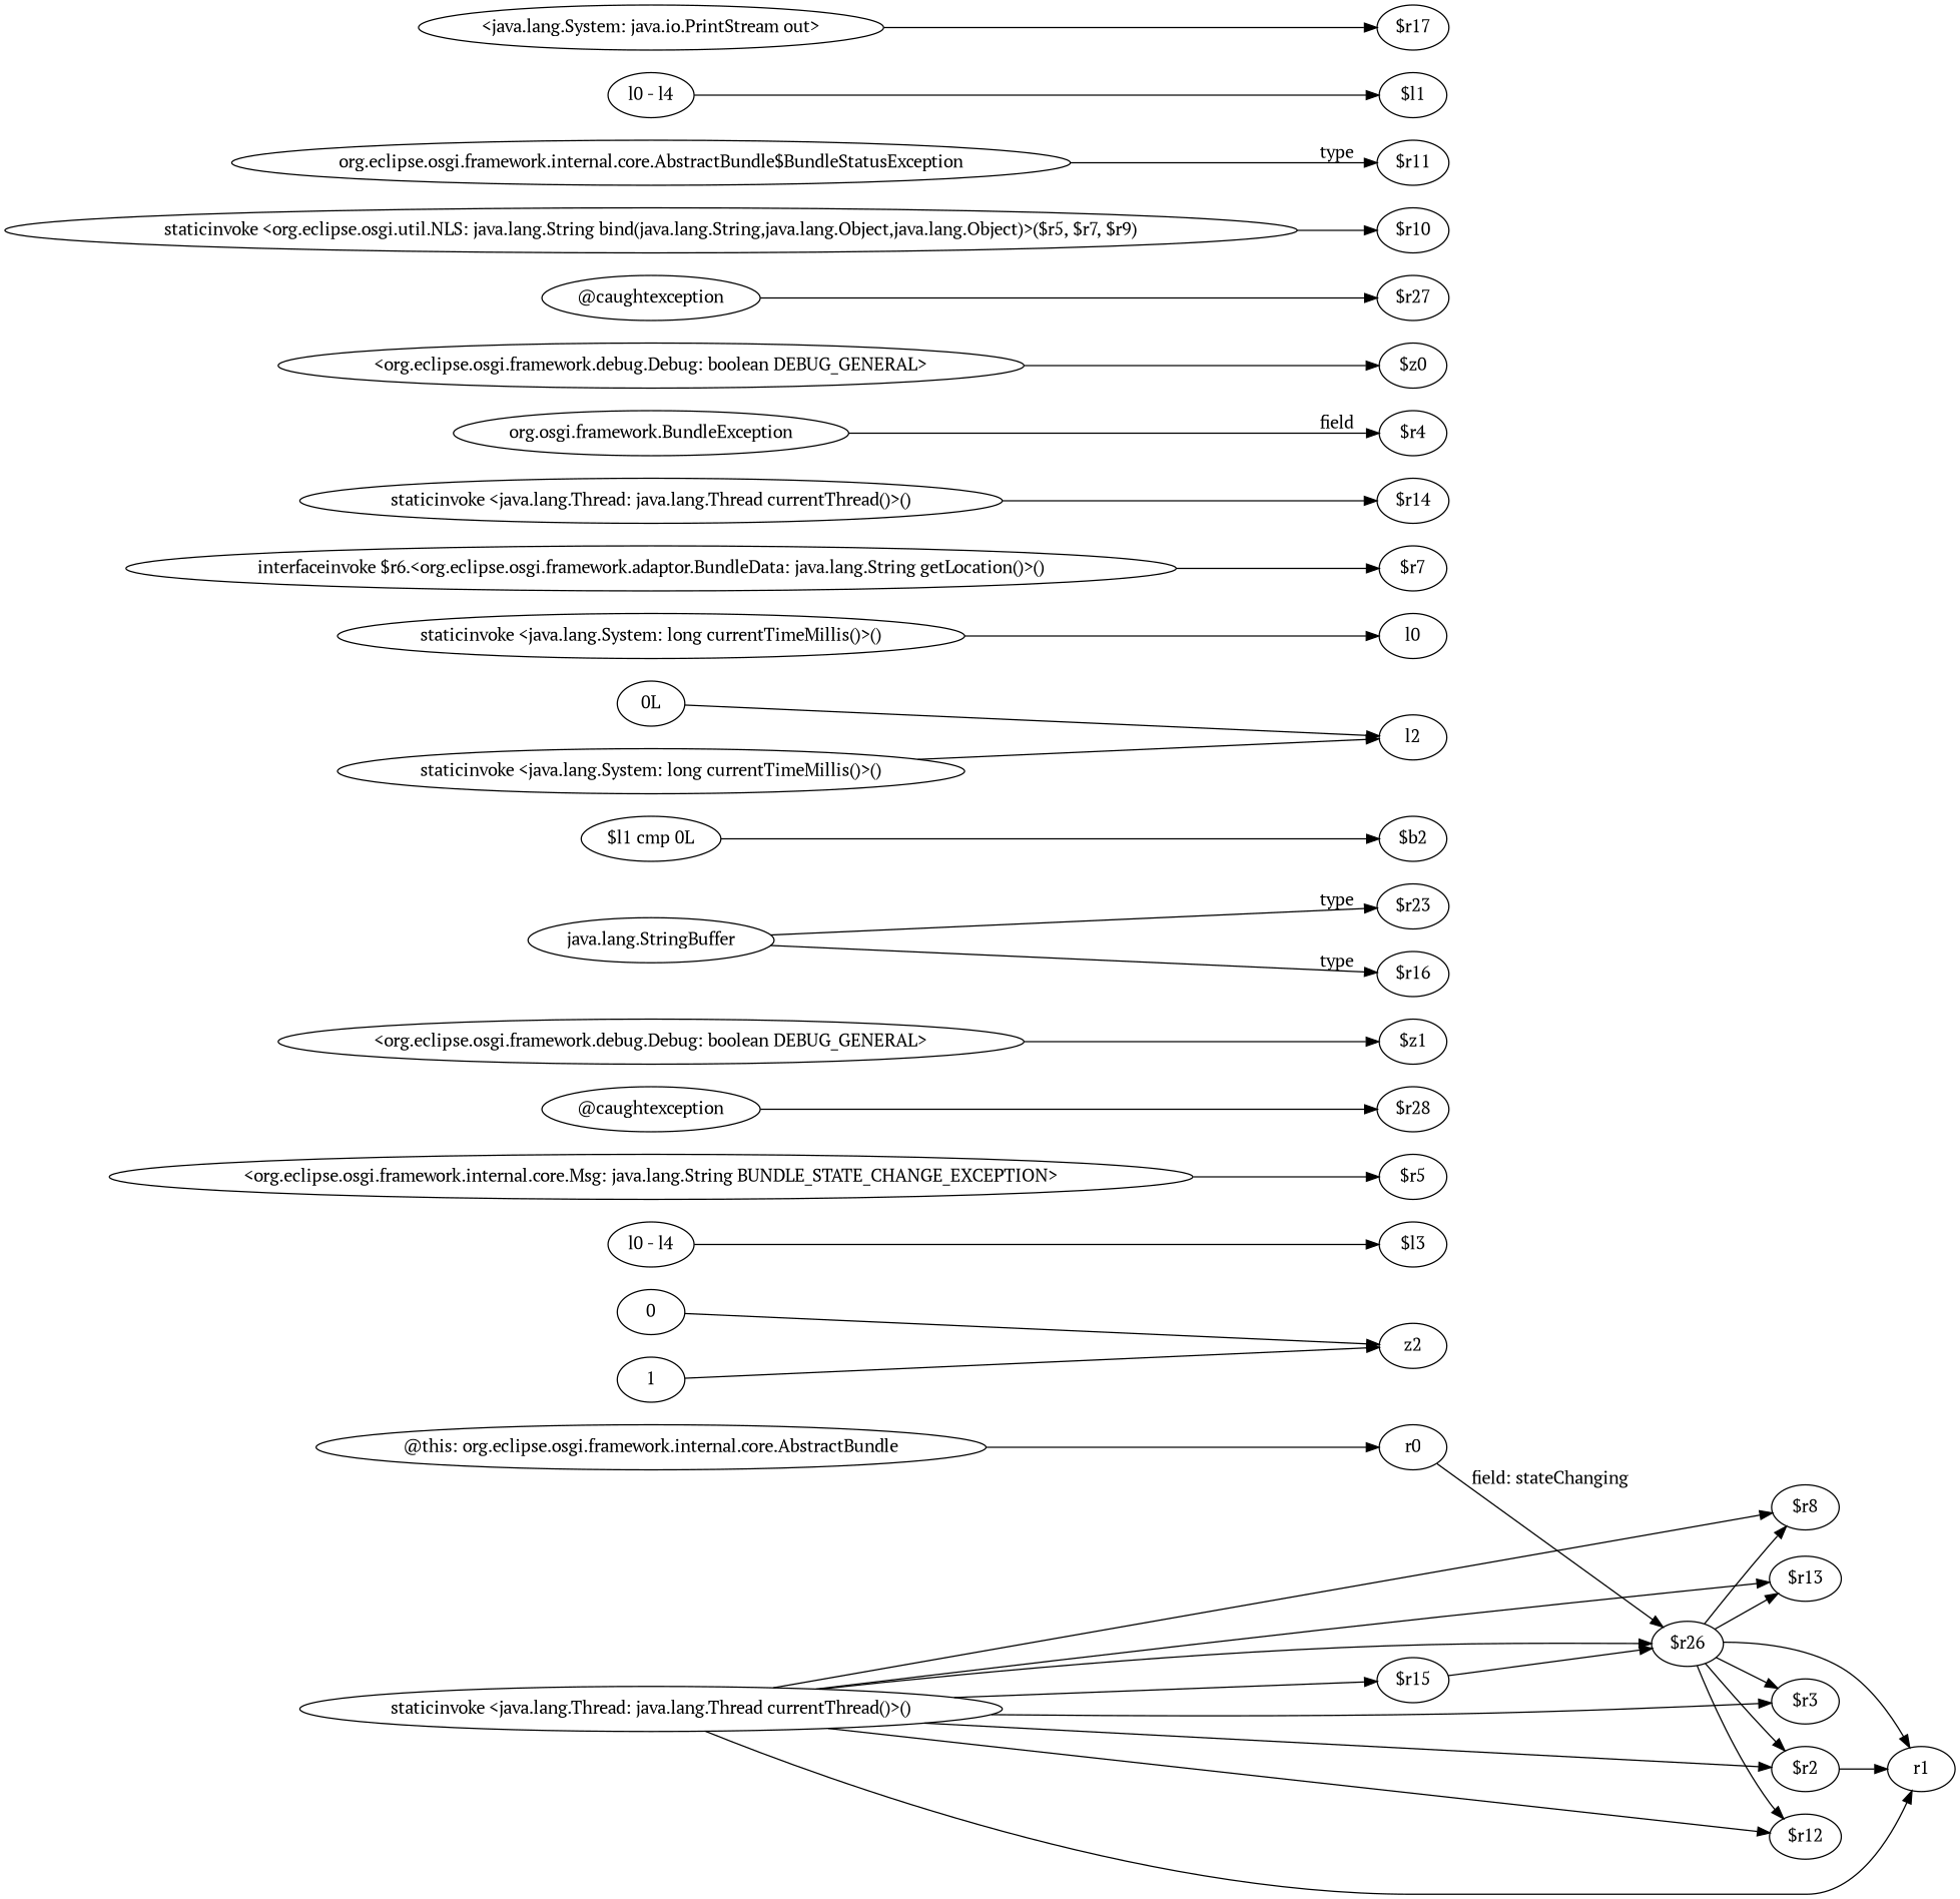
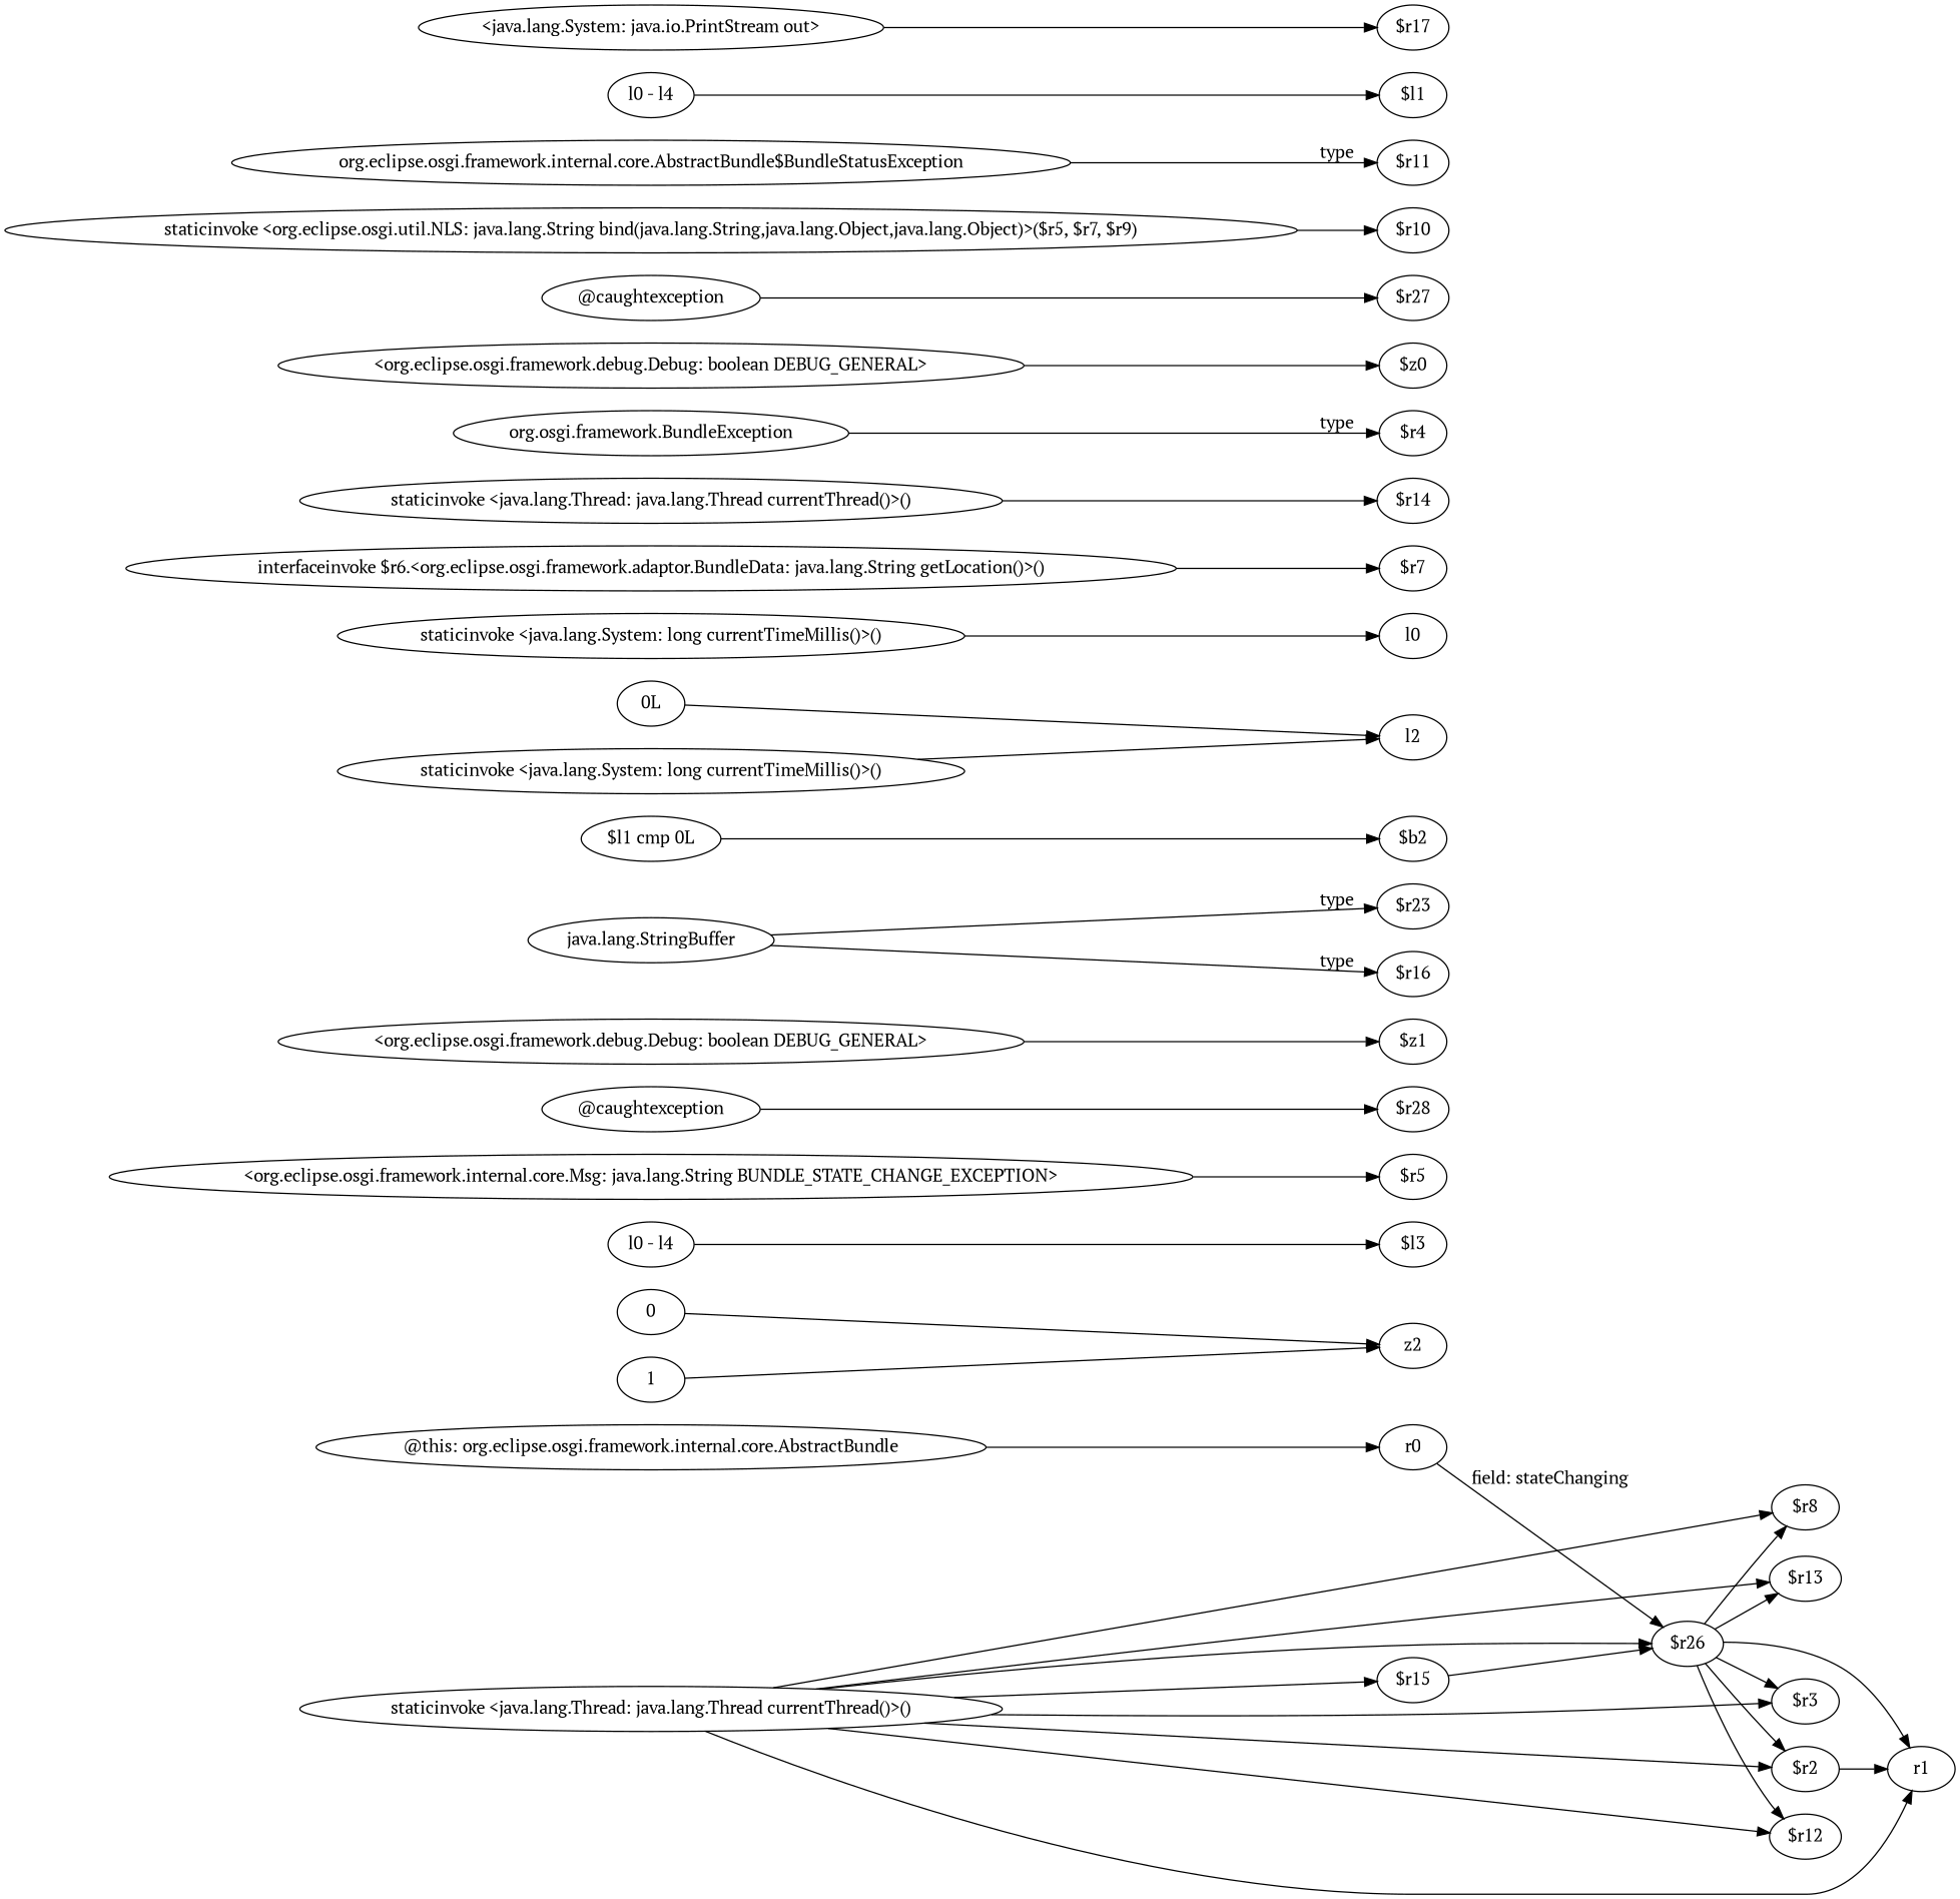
  digraph {
    fontname="PT Serif"
    rankdir=LR
    node [fontname="PT Serif"]
    edge [fontname="PT Serif"]
    n1 [label="$r26"]
    n2 [label="$r8"]
    n3 [label="$r13"]
    n4 [label=r1]
    n5 [label="$r2"]
    n6 [label="$r12"]
    n7 [label="$r3"]
    n8 [label="$r15"]
    n9 [label=0]
    n10 [label=z2]
    n11 [label="l0 - l4"]
    n12 [label="$l3"]
    n13 [label=1]
    n14 [label="<org.eclipse.osgi.framework.internal.core.Msg: java.lang.String BUNDLE_STATE_CHANGE_EXCEPTION>"]
    n15 [label="$r5"]
    n16 [label="staticinvoke <java.lang.Thread: java.lang.Thread currentThread()>()"]
    n17 [label="@caughtexception"]
    n18 [label="$r28"]
    n19 [label="<org.eclipse.osgi.framework.debug.Debug: boolean DEBUG_GENERAL>"]
    n20 [label="$z1"]
    n21 [label="java.lang.StringBuffer"]
    n22 [label="$r23"]
    n23 [label="$r16"]
    n24 [label="$l1 cmp 0L"]
    n25 [label="$b2"]
    n26 [label="0L"]
    n27 [label=l2]
    n28 [label="staticinvoke <java.lang.System: long currentTimeMillis()>()"]
    n29 [label=l0]
    n30 [label="interfaceinvoke $r6.<org.eclipse.osgi.framework.adaptor.BundleData: java.lang.String getLocation()>()"]
    n31 [label="$r7"]
    n32 [label="staticinvoke <java.lang.Thread: java.lang.Thread currentThread()>()"]
    n33 [label="$r14"]
    n34 [label="org.osgi.framework.BundleException"]
    n35 [label="$r4"]
    n36 [label="<org.eclipse.osgi.framework.debug.Debug: boolean DEBUG_GENERAL>"]
    n37 [label="$z0"]
    n38 [label="@caughtexception"]
    n39 [label="$r27"]
    n40 [label="@this: org.eclipse.osgi.framework.internal.core.AbstractBundle"]
    n41 [label=r0]
    n42 [label="staticinvoke <org.eclipse.osgi.util.NLS: java.lang.String bind(java.lang.String,java.lang.Object,java.lang.Object)>($r5, $r7, $r9)"]
    n43 [label="$r10"]
    n44 [label="org.eclipse.osgi.framework.internal.core.AbstractBundle$BundleStatusException"]
    n45 [label="$r11"]
    n46 [label="l0 - l4"]
    n47 [label="$l1"]
    n48 [label="<java.lang.System: java.io.PrintStream out>"]
    n49 [label="$r17"]
    n50 [label="staticinvoke <java.lang.System: long currentTimeMillis()>()"]
    n1 -> n2
    n1 -> n3
    n1 -> n4
    n1 -> n5
    n1 -> n6
    n1 -> n7
    n5 -> n4
    n8 -> n1
    n9 -> n10
    n11 -> n12
    n13 -> n10
    n14 -> n15
    n16 -> n1
    n16 -> n2
    n16 -> n3
    n16 -> n4
    n16 -> n5
    n16 -> n6
    n16 -> n7
    n16 -> n8
    n17 -> n18
    n19 -> n20
    n21 -> n22 [label=type]
    n21 -> n23 [label=type]
    n24 -> n25
    n26 -> n27
    n28 -> n29
    n30 -> n31
    n32 -> n33
-   n34 -> n35 [label=field]
+   n34 -> n35 [label=type]
    n36 -> n37
    n38 -> n39
    n40 -> n41
    n41 -> n1 [label="field: stateChanging"]
    n42 -> n43
    n44 -> n45 [label=type]
    n46 -> n47
    n48 -> n49
    n50 -> n27
  }
